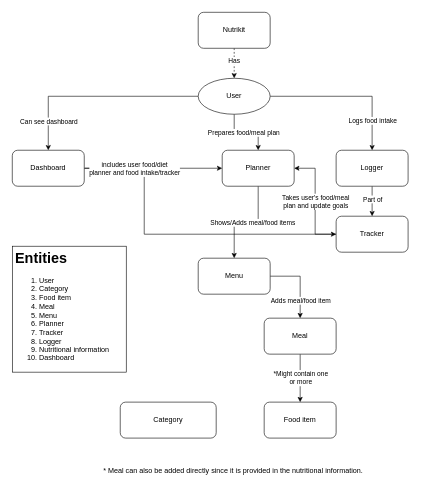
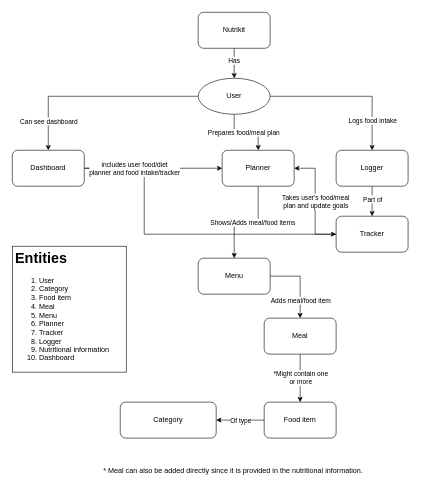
  <mxCell id="0" />
  <mxCell id="1" parent="0" />
  <mxCell id="2" value="&lt;h1&gt;Entities&lt;/h1&gt;&lt;p&gt;&lt;/p&gt;&lt;ol&gt;&lt;li&gt;User&lt;/li&gt;&lt;li&gt;Category&lt;/li&gt;&lt;li&gt;Food item&lt;/li&gt;&lt;li&gt;Meal&lt;/li&gt;&lt;li&gt;Menu&lt;/li&gt;&lt;li&gt;Planner&lt;/li&gt;&lt;li&gt;Tracker&lt;/li&gt;&lt;li&gt;Logger&lt;/li&gt;&lt;li&gt;Nutritional information&lt;/li&gt;&lt;li&gt;Dashboard&lt;/li&gt;&lt;/ol&gt;&lt;p&gt;&lt;/p&gt;" style="text;html=1;strokeColor=default;fillColor=none;spacing=5;spacingTop=-20;whiteSpace=wrap;overflow=hidden;rounded=0;" vertex="1" parent="1"><mxGeometry x="20" y="410" width="190" height="210" as="geometry" /></mxCell>
- <mxCell id="3" value="" style="edgeStyle=orthogonalEdgeStyle;rounded=0;orthogonalLoop=1;jettySize=auto;html=1;dashed=1;" edge="1" parent="1" source="5" target="12"><mxGeometry relative="1" as="geometry" /></mxCell>
+ <mxCell id="3" value="" style="edgeStyle=orthogonalEdgeStyle;rounded=0;orthogonalLoop=1;jettySize=auto;html=1;" edge="1" parent="1" source="5" target="12"><mxGeometry relative="1" as="geometry" /></mxCell>
  <mxCell id="4" value="Has" style="edgeLabel;html=1;align=center;verticalAlign=middle;resizable=0;points=[];" vertex="1" connectable="0" parent="3"><mxGeometry x="-0.204" y="-1" relative="1" as="geometry"><mxPoint as="offset" /></mxGeometry></mxCell>
  <mxCell id="5" value="Nutrikit" style="rounded=1;whiteSpace=wrap;html=1;" vertex="1" parent="1"><mxGeometry x="330" y="20" width="120" height="60" as="geometry" /></mxCell>
  <mxCell id="6" style="edgeStyle=orthogonalEdgeStyle;rounded=0;orthogonalLoop=1;jettySize=auto;html=1;entryX=0.5;entryY=0;entryDx=0;entryDy=0;" edge="1" parent="1" source="12" target="19"><mxGeometry relative="1" as="geometry" /></mxCell>
  <mxCell id="7" value="Prepares food/meal plan" style="edgeLabel;html=1;align=center;verticalAlign=middle;resizable=0;points=[];" vertex="1" connectable="0" parent="6"><mxGeometry x="-0.095" relative="1" as="geometry"><mxPoint as="offset" /></mxGeometry></mxCell>
  <mxCell id="8" style="edgeStyle=orthogonalEdgeStyle;rounded=0;orthogonalLoop=1;jettySize=auto;html=1;entryX=0.5;entryY=0;entryDx=0;entryDy=0;" edge="1" parent="1" source="12" target="25"><mxGeometry relative="1" as="geometry" /></mxCell>
  <mxCell id="9" value="Logs food intake" style="edgeLabel;html=1;align=center;verticalAlign=middle;resizable=0;points=[];" vertex="1" connectable="0" parent="8"><mxGeometry x="0.619" relative="1" as="geometry"><mxPoint as="offset" /></mxGeometry></mxCell>
  <mxCell id="10" style="edgeStyle=orthogonalEdgeStyle;rounded=0;orthogonalLoop=1;jettySize=auto;html=1;entryX=0.5;entryY=0;entryDx=0;entryDy=0;" edge="1" parent="1" source="12" target="16"><mxGeometry relative="1" as="geometry" /></mxCell>
  <mxCell id="11" value="Can see dashboard" style="edgeLabel;html=1;align=center;verticalAlign=middle;resizable=0;points=[];" vertex="1" connectable="0" parent="10"><mxGeometry x="0.527" relative="1" as="geometry"><mxPoint y="31" as="offset" /></mxGeometry></mxCell>
  <mxCell id="12" value="User" style="ellipse;whiteSpace=wrap;html=1;" vertex="1" parent="1"><mxGeometry x="330" y="130" width="120" height="60" as="geometry" /></mxCell>
  <mxCell id="13" style="edgeStyle=orthogonalEdgeStyle;rounded=0;orthogonalLoop=1;jettySize=auto;html=1;entryX=0;entryY=0.5;entryDx=0;entryDy=0;" edge="1" parent="1" source="16" target="19"><mxGeometry relative="1" as="geometry" /></mxCell>
  <mxCell id="14" style="edgeStyle=orthogonalEdgeStyle;rounded=0;orthogonalLoop=1;jettySize=auto;html=1;entryX=0;entryY=0.5;entryDx=0;entryDy=0;" edge="1" parent="1" source="16" target="22"><mxGeometry relative="1" as="geometry"><Array as="points"><mxPoint x="240" y="280" /><mxPoint x="240" y="390" /></Array></mxGeometry></mxCell>
  <mxCell id="15" value="includes user food/diet &lt;br&gt;planner and food intake/tracker" style="edgeLabel;html=1;align=center;verticalAlign=middle;resizable=0;points=[];" vertex="1" connectable="0" parent="14"><mxGeometry x="0.232" y="1" relative="1" as="geometry"><mxPoint x="-133" y="-109" as="offset" /></mxGeometry></mxCell>
  <mxCell id="16" value="Dashboard" style="rounded=1;whiteSpace=wrap;html=1;" vertex="1" parent="1"><mxGeometry x="20" y="250" width="120" height="60" as="geometry" /></mxCell>
  <mxCell id="17" style="edgeStyle=orthogonalEdgeStyle;rounded=0;orthogonalLoop=1;jettySize=auto;html=1;entryX=0.5;entryY=0;entryDx=0;entryDy=0;" edge="1" parent="1" source="19" target="34"><mxGeometry relative="1" as="geometry" /></mxCell>
  <mxCell id="18" value="Shows/Adds meal/food items" style="edgeLabel;html=1;align=center;verticalAlign=middle;resizable=0;points=[];" vertex="1" connectable="0" parent="17"><mxGeometry x="-0.131" relative="1" as="geometry"><mxPoint as="offset" /></mxGeometry></mxCell>
  <mxCell id="19" value="Planner" style="rounded=1;whiteSpace=wrap;html=1;" vertex="1" parent="1"><mxGeometry x="370" y="250" width="120" height="60" as="geometry" /></mxCell>
  <mxCell id="20" style="edgeStyle=orthogonalEdgeStyle;rounded=0;orthogonalLoop=1;jettySize=auto;html=1;entryX=1;entryY=0.5;entryDx=0;entryDy=0;" edge="1" parent="1" source="22" target="19"><mxGeometry relative="1" as="geometry" /></mxCell>
  <mxCell id="21" value="Takes user's food/meal&lt;br&gt;plan and update goals" style="edgeLabel;html=1;align=center;verticalAlign=middle;resizable=0;points=[];" vertex="1" connectable="0" parent="20"><mxGeometry x="0.003" relative="1" as="geometry"><mxPoint as="offset" /></mxGeometry></mxCell>
  <mxCell id="22" value="Tracker" style="rounded=1;whiteSpace=wrap;html=1;" vertex="1" parent="1"><mxGeometry x="560" y="360" width="120" height="60" as="geometry" /></mxCell>
  <mxCell id="23" value="" style="edgeStyle=orthogonalEdgeStyle;rounded=0;orthogonalLoop=1;jettySize=auto;html=1;" edge="1" parent="1" source="25" target="22"><mxGeometry relative="1" as="geometry" /></mxCell>
  <mxCell id="24" value="Part of" style="edgeLabel;html=1;align=center;verticalAlign=middle;resizable=0;points=[];" vertex="1" connectable="0" parent="23"><mxGeometry x="-0.16" relative="1" as="geometry"><mxPoint as="offset" /></mxGeometry></mxCell>
  <mxCell id="25" value="Logger" style="rounded=1;whiteSpace=wrap;html=1;" vertex="1" parent="1"><mxGeometry x="560" y="250" width="120" height="60" as="geometry" /></mxCell>
+ <mxCell id="26" style="edgeStyle=orthogonalEdgeStyle;rounded=0;orthogonalLoop=1;jettySize=auto;html=1;entryX=1;entryY=0.5;entryDx=0;entryDy=0;" edge="1" parent="1" source="28" target="35"><mxGeometry relative="1" as="geometry" /></mxCell>
+ <mxCell id="27" value="Of type" style="edgeLabel;html=1;align=center;verticalAlign=middle;resizable=0;points=[];" vertex="1" connectable="0" parent="26"><mxGeometry x="0.011" y="1" relative="1" as="geometry"><mxPoint as="offset" /></mxGeometry></mxCell>
  <mxCell id="28" value="Food item" style="rounded=1;whiteSpace=wrap;html=1;" vertex="1" parent="1"><mxGeometry x="440" y="670" width="120" height="60" as="geometry" /></mxCell>
  <mxCell id="29" style="edgeStyle=orthogonalEdgeStyle;rounded=0;orthogonalLoop=1;jettySize=auto;html=1;entryX=0.5;entryY=0;entryDx=0;entryDy=0;" edge="1" parent="1" source="31" target="28"><mxGeometry relative="1" as="geometry" /></mxCell>
  <mxCell id="30" value="*Might contain one&lt;br&gt;or more" style="edgeLabel;html=1;align=center;verticalAlign=middle;resizable=0;points=[];" vertex="1" connectable="0" parent="29"><mxGeometry x="-0.013" relative="1" as="geometry"><mxPoint as="offset" /></mxGeometry></mxCell>
  <mxCell id="31" value="Meal" style="rounded=1;whiteSpace=wrap;html=1;" vertex="1" parent="1"><mxGeometry x="440" y="530" width="120" height="60" as="geometry" /></mxCell>
  <mxCell id="32" style="edgeStyle=orthogonalEdgeStyle;rounded=0;orthogonalLoop=1;jettySize=auto;html=1;entryX=0.5;entryY=0;entryDx=0;entryDy=0;" edge="1" parent="1" source="34" target="31"><mxGeometry relative="1" as="geometry"><Array as="points"><mxPoint x="500" y="460" /></Array></mxGeometry></mxCell>
  <mxCell id="33" value="Adds meal/food item" style="edgeLabel;html=1;align=center;verticalAlign=middle;resizable=0;points=[];" vertex="1" connectable="0" parent="32"><mxGeometry x="0.382" y="1" relative="1" as="geometry"><mxPoint x="-1" y="7" as="offset" /></mxGeometry></mxCell>
  <mxCell id="34" value="Menu" style="rounded=1;whiteSpace=wrap;html=1;" vertex="1" parent="1"><mxGeometry x="330" y="430" width="120" height="60" as="geometry" /></mxCell>
  <mxCell id="35" value="Category" style="rounded=1;whiteSpace=wrap;html=1;" vertex="1" parent="1"><mxGeometry x="200" y="670" width="160" height="60" as="geometry" /></mxCell>
  <mxCell id="36" value="* Meal can also be added directly since it is provided in the nutritional information." style="text;html=1;strokeColor=none;fillColor=none;align=left;verticalAlign=middle;whiteSpace=wrap;rounded=0;" vertex="1" parent="1"><mxGeometry x="170" y="770" width="440" height="30" as="geometry" /></mxCell>
